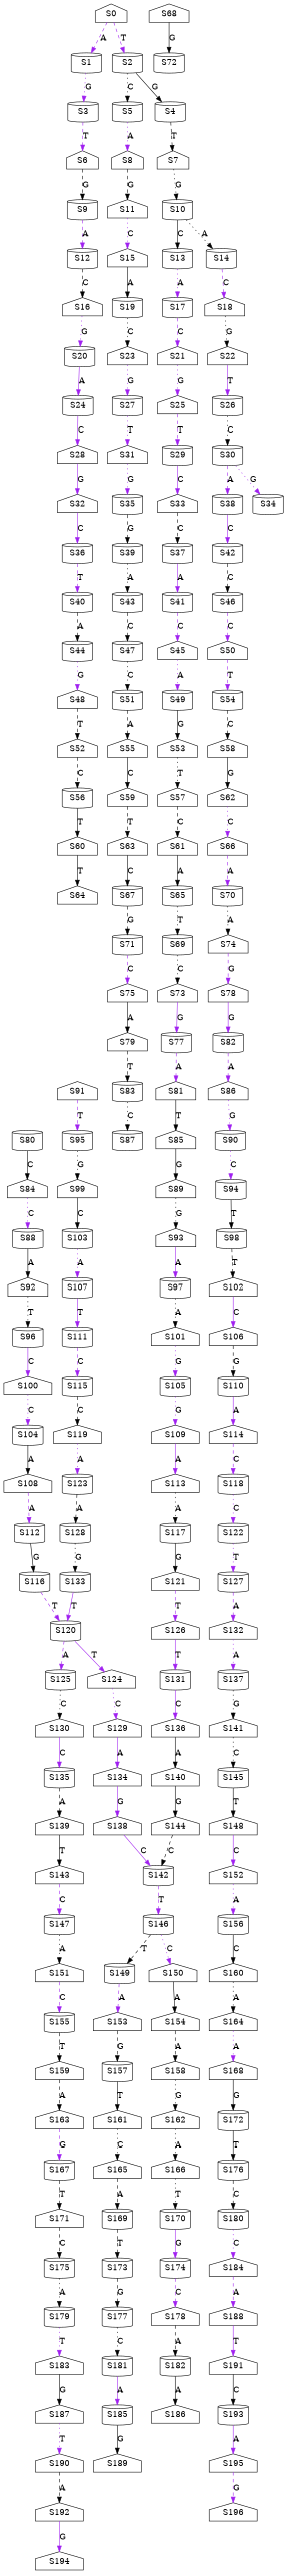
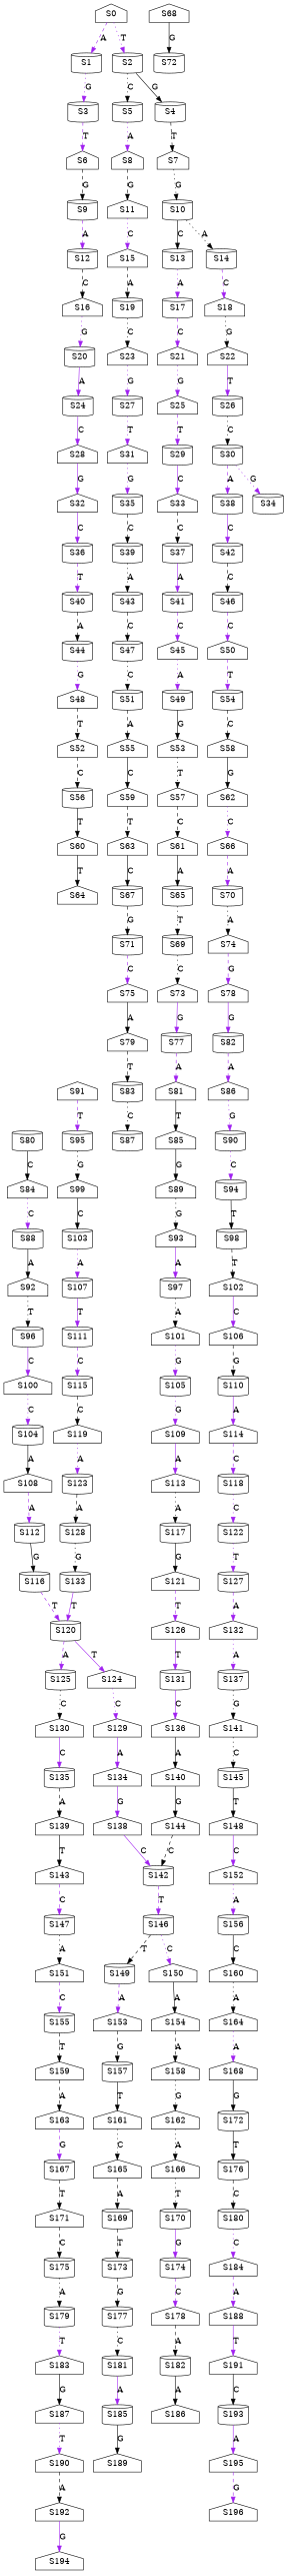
  strict digraph {
    node [shape=house]
    edge [color=black style=dashed]
    S1 [shape=cylinder]
    S0
    S2 [shape=cylinder]
    S3 [shape=cylinder]
    S4 [shape=cylinder]
    S5 [shape=cylinder]
    S6
    S7
    S8
    S9 [shape=cylinder]
    S10 [shape=cylinder]
    S11
    S12 [shape=cylinder]
    S13 [shape=cylinder]
    S14 [shape=cylinder]
    S15
    S16
    S17 [shape=cylinder]
    S18
    S19 [shape=cylinder]
    S20 [shape=cylinder]
    S21
    S22
    S23
    S24 [shape=cylinder]
    S25
    S26 [shape=cylinder]
    S27 [shape=cylinder]
    S28
    S29 [shape=cylinder]
    S30 [shape=cylinder]
    S31
    S32
    S33
    S34 [shape=cylinder]
    S38 [shape=cylinder]
    S35 [shape=cylinder]
    S36 [shape=cylinder]
    S37 [shape=cylinder]
    S39 [shape=cylinder]
    S40 [shape=cylinder]
    S41 [shape=cylinder]
    S42 [shape=cylinder]
    S43 [shape=cylinder]
    S44 [shape=cylinder]
    S45
    S46 [shape=cylinder]
    S47 [shape=cylinder]
    S48
    S49 [shape=cylinder]
    S50
    S51 [shape=cylinder]
    S52
    S53
    S54 [shape=cylinder]
    S55
    S56 [shape=cylinder]
    S57
    S58
    S59
    S60
    S61
    S62
    S63
    S64
    S65 [shape=cylinder]
    S66
    S67 [shape=cylinder]
    S69 [shape=cylinder]
    S70 [shape=cylinder]
    S71 [shape=cylinder]
    S72 [shape=cylinder]
    S68
    S73
    S74
    S75
    S77 [shape=cylinder]
    S78
    S79
    S81
    S82 [shape=cylinder]
    S83 [shape=cylinder]
    S80 [shape=cylinder]
    S84
    S85
    S86
    S87 [shape=cylinder]
    S88 [shape=cylinder]
    S89
    S90 [shape=cylinder]
    S92
    S93
    S94 [shape=cylinder]
    S95 [shape=cylinder]
    S91
    S96 [shape=cylinder]
    S97 [shape=cylinder]
    S98 [shape=cylinder]
    S99
    S100
    S101
    S102
    S103 [shape=cylinder]
    S104 [shape=cylinder]
    S105 [shape=cylinder]
    S106
    S107 [shape=cylinder]
    S108
    S109
    S110 [shape=cylinder]
    S111 [shape=cylinder]
    S112 [shape=cylinder]
    S113
    S114
    S115 [shape=cylinder]
    S116 [shape=cylinder]
    S117 [shape=cylinder]
    S118 [shape=cylinder]
    S119
    S120 [shape=cylinder]
    S121
    S122 [shape=cylinder]
    S123 [shape=cylinder]
    S124
    S125 [shape=cylinder]
    S126
    S127 [shape=cylinder]
    S128 [shape=cylinder]
    S129
    S130
    S131 [shape=cylinder]
    S132
    S133 [shape=cylinder]
    S134
    S135 [shape=cylinder]
    S136
    S137 [shape=cylinder]
    S138
    S139
    S140
    S141
    S142 [shape=cylinder]
    S143
    S144
    S145 [shape=cylinder]
    S146 [shape=cylinder]
    S147 [shape=cylinder]
    S148
    S149 [shape=cylinder]
    S150
    S151
    S152
    S153
    S154
    S155 [shape=cylinder]
    S156 [shape=cylinder]
    S157 [shape=cylinder]
    S158
    S159
    S160
    S161
    S162
    S163
    S164
    S165
    S166
    S167 [shape=cylinder]
    S168
    S169 [shape=cylinder]
    S170 [shape=cylinder]
    S171
    S172 [shape=cylinder]
    S173 [shape=cylinder]
    S174 [shape=cylinder]
    S175 [shape=cylinder]
    S176 [shape=cylinder]
    S177 [shape=cylinder]
    S178
    S179 [shape=cylinder]
    S180 [shape=cylinder]
    S181 [shape=cylinder]
    S182 [shape=cylinder]
    S183
    S184
    S185 [shape=cylinder]
    S186
    S187
    S188
    S189
    S190
    S191
    S192
    S193 [shape=cylinder]
    S194
    S195
    S196
    S1 -> S3 [color=purple label=G style=dotted]
    S0 -> S1 [color=purple label=A]
-   S0 -> S2 [color=purple label=T]
+   S0 -> S2 [color=purple label=T style=dotted]
    S2 -> S4 [label=G style=solid]
    S2 -> S5 [label=C style=dotted]
    S3 -> S6 [color=purple label=T]
    S4 -> S7 [label=T]
    S5 -> S8 [color=purple label=A style=dotted]
    S6 -> S9 [label=G]
    S7 -> S10 [label=G style=dotted]
    S8 -> S11 [label=G]
    S9 -> S12 [color=purple label=A]
    S10 -> S13 [label=C style=solid]
    S10 -> S14 [label=A style=dotted]
    S11 -> S15 [color=purple label=C style=dotted]
    S12 -> S16 [label=C]
    S13 -> S17 [color=purple label=A style=dotted]
    S14 -> S18 [color=purple label=C]
-   S15 -> S19 [label=A style=solid]
+   S15 -> S19 [label=A]
    S16 -> S20 [color=purple label=G style=dotted]
    S17 -> S21 [color=purple label=C]
    S18 -> S22 [label=G style=dotted]
    S19 -> S23 [label=C style=dotted]
    S20 -> S24 [color=purple label=A style=solid]
    S21 -> S25 [color=purple label=G style=dotted]
    S22 -> S26 [color=purple label=T style=solid]
    S23 -> S27 [color=purple label=G style=dotted]
    S24 -> S28 [color=purple label=C style=solid]
    S25 -> S29 [color=purple label=T]
    S26 -> S30 [label=C style=dotted]
    S27 -> S31 [color=purple label=T style=dotted]
    S28 -> S32 [color=purple label=G style=solid]
    S29 -> S33 [color=purple label=C style=solid]
    S30 -> S34 [color=purple label=G style=dotted]
    S30 -> S38 [color=purple label=A]
    S31 -> S35 [color=purple label=G style=dotted]
    S32 -> S36 [color=purple label=C style=solid]
    S33 -> S37 [label=C]
    S38 -> S42 [color=purple label=C style=solid]
-   S35 -> S39 [label=G]
+   S35 -> S39 [label=C]
    S36 -> S40 [color=purple label=T]
    S37 -> S41 [color=purple label=A style=solid]
    S39 -> S43 [label=A style=dotted]
    S40 -> S44 [label=A]
    S41 -> S45 [color=purple label=C]
    S42 -> S46 [label=C]
    S43 -> S47 [label=C]
    S44 -> S48 [color=purple label=G style=dotted]
    S45 -> S49 [color=purple label=A style=dotted]
    S46 -> S50 [color=purple label=C]
    S47 -> S51 [label=C style=dotted]
    S48 -> S52 [label=T]
    S49 -> S53 [label=G style=solid]
    S50 -> S54 [color=purple label=T]
    S51 -> S55 [label=A]
    S52 -> S56 [label=C]
    S53 -> S57 [label=T style=dotted]
    S54 -> S58 [label=C]
    S55 -> S59 [label=C style=solid]
    S56 -> S60 [label=T style=solid]
    S57 -> S61 [label=C]
    S58 -> S62 [label=G style=solid]
    S59 -> S63 [label=T]
    S60 -> S64 [label=T style=solid]
    S61 -> S65 [label=A style=solid]
    S62 -> S66 [color=purple label=C style=dotted]
    S63 -> S67 [label=C style=solid]
    S65 -> S69 [label=T style=dotted]
    S66 -> S70 [color=purple label=A]
    S67 -> S71 [label=G]
    S69 -> S73 [label=C style=dotted]
    S70 -> S74 [label=A style=dotted]
    S71 -> S75 [color=purple label=C]
    S68 -> S72 [label=G style=solid]
    S73 -> S77 [color=purple label=G style=solid]
    S74 -> S78 [color=purple label=G]
    S75 -> S79 [label=A style=solid]
    S77 -> S81 [color=purple label=A]
    S78 -> S82 [color=purple label=G style=solid]
    S79 -> S83 [label=T]
    S81 -> S85 [label=T style=solid]
    S82 -> S86 [color=purple label=A]
    S83 -> S87 [label=C style=dotted]
    S80 -> S84 [label=C style=solid]
    S84 -> S88 [color=purple label=C style=dotted]
    S85 -> S89 [label=G style=solid]
    S86 -> S90 [color=purple label=G style=dotted]
    S88 -> S92 [label=A style=solid]
    S89 -> S93 [label=G style=dotted]
    S90 -> S94 [color=purple label=C style=dotted]
    S92 -> S96 [label=T style=dotted]
    S93 -> S97 [color=purple label=A style=solid]
    S94 -> S98 [label=T style=solid]
    S95 -> S99 [label=G style=dotted]
    S91 -> S95 [color=purple label=T]
    S96 -> S100 [color=purple label=C style=solid]
    S97 -> S101 [label=A style=dotted]
    S98 -> S102 [label=T]
    S99 -> S103 [label=C style=solid]
    S100 -> S104 [color=purple label=C style=dotted]
    S101 -> S105 [color=purple label=G style=dotted]
    S102 -> S106 [color=purple label=C style=solid]
    S103 -> S107 [color=purple label=A style=dotted]
    S104 -> S108 [label=A style=solid]
    S105 -> S109 [color=purple label=G style=dotted]
    S106 -> S110 [label=G]
    S107 -> S111 [color=purple label=T style=solid]
    S108 -> S112 [color=purple label=A]
    S109 -> S113 [color=purple label=A style=solid]
    S110 -> S114 [color=purple label=A style=solid]
    S111 -> S115 [color=purple label=C]
    S112 -> S116 [label=G style=solid]
    S113 -> S117 [label=A style=dotted]
    S114 -> S118 [color=purple label=C]
    S115 -> S119 [label=C]
    S116 -> S120 [color=purple label=T]
    S117 -> S121 [label=G style=solid]
    S118 -> S122 [color=purple label=C style=dotted]
    S119 -> S123 [color=purple label=A style=dotted]
    S120 -> S124 [color=purple label=T style=solid]
    S120 -> S125 [color=purple label=A]
    S121 -> S126 [color=purple label=T]
    S122 -> S127 [color=purple label=T style=dotted]
    S123 -> S128 [label=A]
    S124 -> S129 [color=purple label=C style=dotted]
    S125 -> S130 [label=C style=dotted]
    S126 -> S131 [color=purple label=T style=solid]
    S127 -> S132 [color=purple label=A]
    S128 -> S133 [label=G style=dotted]
    S129 -> S134 [color=purple label=A style=solid]
    S130 -> S135 [color=purple label=C style=solid]
    S131 -> S136 [color=purple label=C style=solid]
    S132 -> S137 [color=purple label=A style=dotted]
    S133 -> S120 [color=purple label=T style=solid]
    S134 -> S138 [color=purple label=G style=solid]
    S135 -> S139 [label=A]
    S136 -> S140 [label=A style=solid]
    S137 -> S141 [label=G style=dotted]
    S138 -> S142 [color=purple label=C style=solid]
    S139 -> S143 [label=T style=solid]
    S140 -> S144 [label=G style=solid]
    S141 -> S145 [label=C style=dotted]
    S142 -> S146 [color=purple label=T]
    S143 -> S147 [color=purple label=C]
    S144 -> S142 [label=C]
    S145 -> S148 [label=T style=solid]
    S146 -> S149 [label=T]
    S146 -> S150 [color=purple label=C style=dotted]
    S147 -> S151 [label=A style=dotted]
    S148 -> S152 [color=purple label=C style=solid]
    S149 -> S153 [color=purple label=A]
    S150 -> S154 [label=A style=solid]
    S151 -> S155 [color=purple label=C]
    S152 -> S156 [color=purple label=A style=dotted]
    S153 -> S157 [label=G]
    S154 -> S158 [label=A]
    S155 -> S159 [label=T]
    S156 -> S160 [label=C style=solid]
    S157 -> S161 [label=T style=solid]
    S158 -> S162 [label=G style=dotted]
    S159 -> S163 [label=A]
    S160 -> S164 [label=A style=dotted]
    S161 -> S165 [label=C style=dotted]
    S162 -> S166 [label=A style=dotted]
    S163 -> S167 [color=purple label=G]
    S164 -> S168 [color=purple label=A style=dotted]
    S165 -> S169 [label=A]
    S166 -> S170 [label=T style=dotted]
    S167 -> S171 [label=T]
    S168 -> S172 [label=G style=solid]
    S169 -> S173 [label=T]
    S170 -> S174 [color=purple label=G style=solid]
    S171 -> S175 [label=C]
    S172 -> S176 [label=T style=solid]
    S173 -> S177 [label=G]
    S174 -> S178 [color=purple label=C]
    S175 -> S179 [label=A style=dotted]
    S176 -> S180 [label=C]
    S177 -> S181 [label=C style=dotted]
    S178 -> S182 [label=A]
    S179 -> S183 [color=purple label=T style=dotted]
    S180 -> S184 [color=purple label=C style=dotted]
    S181 -> S185 [color=purple label=A style=solid]
    S182 -> S186 [label=A style=solid]
    S183 -> S187 [label=G style=solid]
    S184 -> S188 [color=purple label=A]
    S185 -> S189 [label=G style=solid]
    S187 -> S190 [color=purple label=T style=dotted]
    S188 -> S191 [color=purple label=T style=solid]
    S190 -> S192 [label=A]
    S191 -> S193 [label=C style=solid]
    S192 -> S194 [color=purple label=G style=solid]
    S193 -> S195 [color=purple label=A style=solid]
    S195 -> S196 [color=purple label=G]
  }
